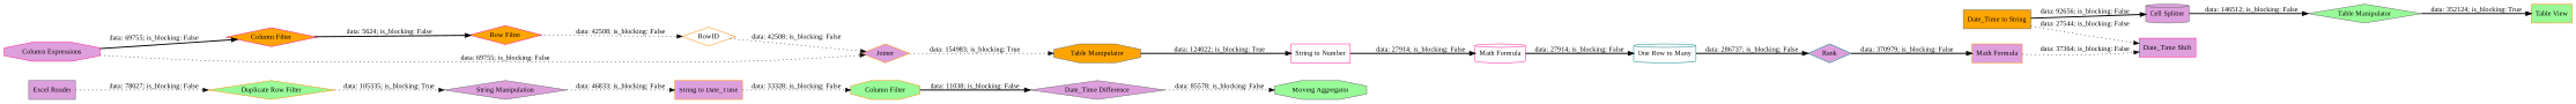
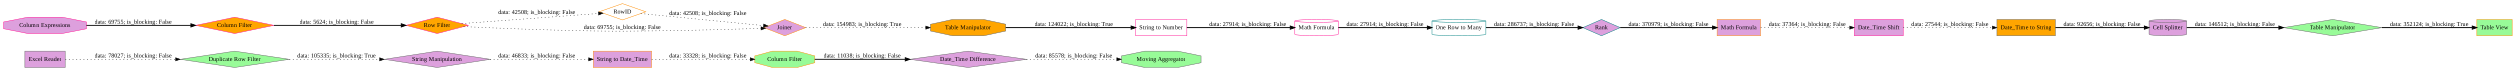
  digraph {
    fontname="Liberation Serif"
    rankdir=LR
    node [color=gray40 fillcolor=plum fontname="Liberation Serif" shape=diamond style=filled]
    edge [fontname="Liberation Serif" style=dotted]
    n1 [label="Date_Time Difference"]
    n2 [fillcolor=palegreen label="Moving Aggregator" shape=octagon]
    n3 [color=deeppink fillcolor=orange label="Column Filter"]
    n4 [color=deeppink fillcolor=orange label="Row Filter"]
    n5 [color=darkorange fillcolor=white label=RowID]
    n6 [label="Excel Reader" shape=box]
-   n7 [color=darkorange fillcolor=palegreen label="Duplicate Row Filter"]
+   n7 [fillcolor=palegreen label="Duplicate Row Filter"]
    n8 [label="String Manipulation"]
    n9 [color=teal fillcolor=white label="One Row to Many" shape=cylinder]
    n10 [color=teal label=Rank]
    n11 [color=darkorange label="Math Formula" shape=box]
    n12 [fillcolor=orange label="Date_Time to String" shape=box]
    n13 [label="Cell Splitter" shape=cylinder]
    n14 [fillcolor=palegreen label="Table Manipulator"]
    n15 [color=darkorange label=Joiner]
    n16 [fillcolor=orange label="Table Manipulator" shape=octagon]
    n17 [color=deeppink fillcolor=white label="String to Number" shape=box]
    n18 [color=deeppink label="Column Expressions" shape=octagon]
    n19 [color=deeppink fillcolor=white label="Math Formula" shape=cylinder]
    n20 [color=darkorange fillcolor=palegreen label="Table View" shape=box]
    n21 [color=deeppink label="Date_Time Shift" shape=box]
    n22 [color=darkorange fillcolor=palegreen label="Column Filter" shape=octagon]
    n23 [color=darkorange label="String to Date_Time" shape=box]
    n1 -> n2 [label="data: 85578; is_blocking: False"]
    n3 -> n4 [label="data: 5624; is_blocking: False" style=bold]
    n4 -> n5 [label="data: 42508; is_blocking: False"]
    n5 -> n15 [label="data: 42508; is_blocking: False"]
    n6 -> n7 [label="data: 78027; is_blocking: False"]
    n7 -> n8 [label="data: 105335; is_blocking: True"]
    n8 -> n23 [label="data: 46833; is_blocking: False"]
    n9 -> n10 [label="data: 286737; is_blocking: False" style=bold]
    n10 -> n11 [label="data: 370979; is_blocking: False" style=bold]
    n11 -> n21 [label="data: 37364; is_blocking: False"]
    n12 -> n13 [label="data: 92656; is_blocking: False" style=bold]
    n13 -> n14 [label="data: 146512; is_blocking: False" style=bold]
    n14 -> n20 [label="data: 352124; is_blocking: True" style=bold]
    n15 -> n16 [label="data: 154983; is_blocking: True"]
    n16 -> n17 [label="data: 124022; is_blocking: True" style=bold]
    n17 -> n19 [label="data: 27914; is_blocking: False" style=bold]
    n18 -> n3 [label="data: 69755; is_blocking: False" style=bold]
-   n18 -> n15 [label="data: 69755; is_blocking: False"]
+   n4 -> n15 [label="data: 69755; is_blocking: False"]
    n19 -> n9 [label="data: 27914; is_blocking: False" style=bold]
-   n12 -> n21 [label="data: 27544; is_blocking: False"]
+   n21 -> n12 [label="data: 27544; is_blocking: False"]
    n22 -> n1 [label="data: 11038; is_blocking: False" style=bold]
    n23 -> n22 [label="data: 33328; is_blocking: False"]
  }
